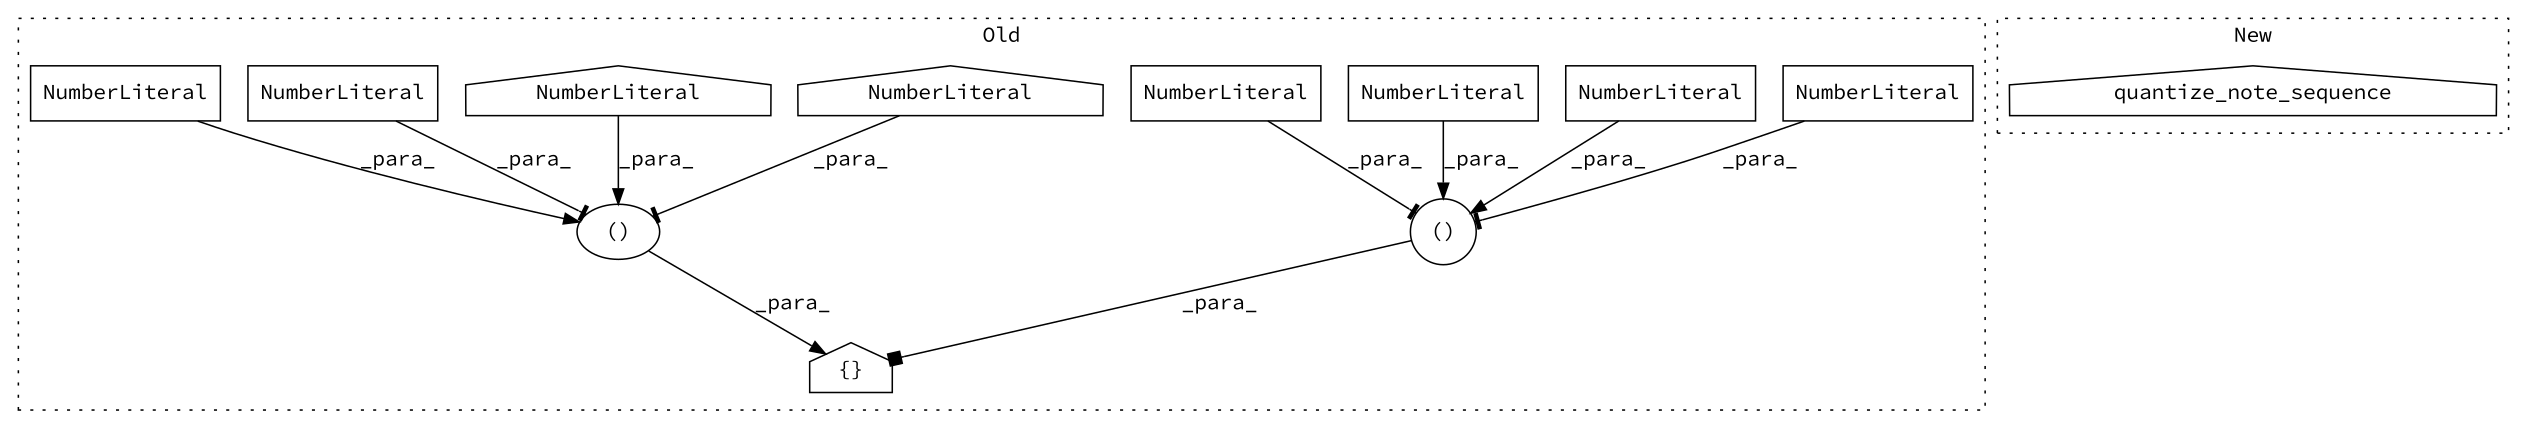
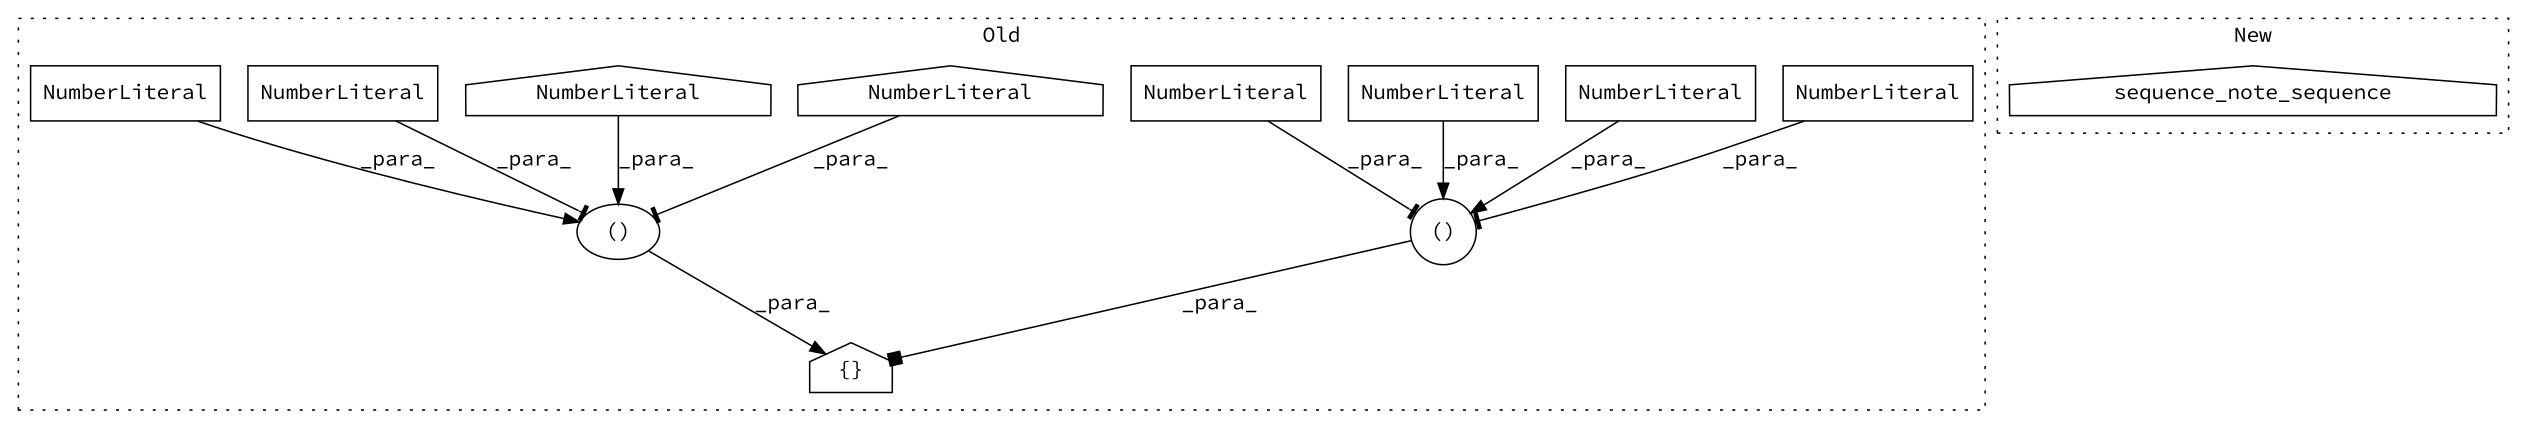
  digraph {
    fontname="Source Code Pro"
    node [a=34 l=2 s=15502 shape=box fontname="Source Code Pro"]
    edge [arrowhead=normal fontname="Source Code Pro"]
    n1 [a=106 l=47 label="()" shape=circle]
    n2 [label=NumberLiteral]
    n3 [l=1 label=NumberLiteral s=15533]
    n4 [l=3 label=NumberLiteral s=15517]
    n5 [label=NumberLiteral s=15547]
    n6 [a=4 l="6,2" label="{}" s="15442,15549" shape=house]
    n7 [a=106 l=47 label="()" s=15448 shape=ellipse]
    n8 [label=NumberLiteral s=15448 shape=house]
    n9 [l=1 label=NumberLiteral s=15479 shape=house]
    n10 [l=3 label=NumberLiteral s=15463]
    n11 [label=NumberLiteral s=15493]
-   n12 [a=32 l="23,1" label=quantize_note_sequence s="11747,11811" shape=house]
+   n12 [a=32 l="23,1" label=sequence_note_sequence s="11747,11811" shape=house]
    subgraph cluster_1 {
      label=Old
      style=dotted
      n1
      n2
      n3
      n4
      n5
      n6
      n7
      n8
      n9
      n10
      n11
    }
    subgraph cluster_2 {
      label=New
      style=dotted
      n12
    }
    n1 -> n6 [label=_para_ arrowhead=box]
    n2 -> n1 [label=_para_ arrowhead=tee]
    n3 -> n1 [label=_para_]
    n4 -> n1 [label=_para_]
    n5 -> n1 [label=_para_ arrowhead=tee]
    n7 -> n6 [label=_para_]
    n8 -> n7 [label=_para_ arrowhead=tee]
    n9 -> n7 [label=_para_]
    n10 -> n7 [label=_para_ arrowhead=tee]
    n11 -> n7 [label=_para_]
  }
